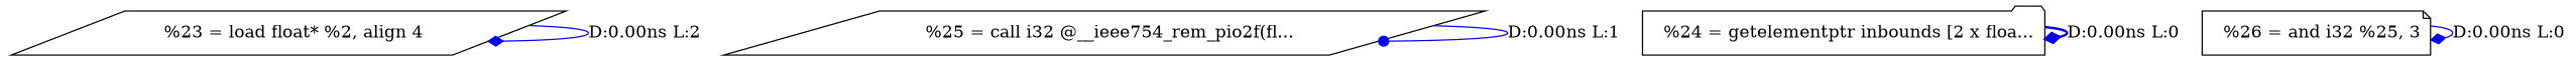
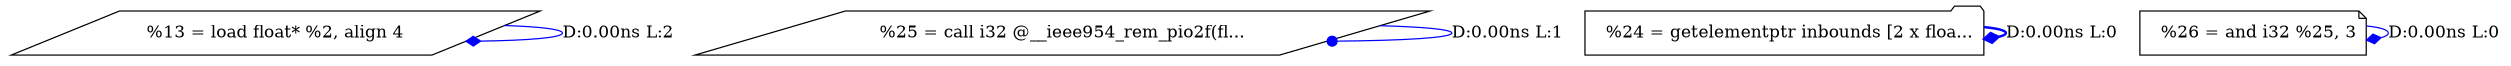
  digraph {
    node [shape=parallelogram]
    edge [arrowhead=diamond color=blue style=solid]
-   n1 [label="  %23 = load float* %2, align 4"]
-   n2 [label="  %25 = call i32 @__ieee754_rem_pio2f(fl..."]
+   n1 [label="%13 = load float* %2, align 4"]
+   n2 [label="%25 = call i32 @__ieee954_rem_pio2f(fl..."]
    n3 [label="  %24 = getelementptr inbounds [2 x floa..." shape=folder]
    n4 [label="  %26 = and i32 %25, 3" shape=note]
    n1 -> n1 [label="D:0.00ns L:2"]
    n2 -> n2 [arrowhead=dot label="D:0.00ns L:1"]
    n3 -> n3 [label="D:0.00ns L:0" style=bold]
    n4 -> n4 [label="D:0.00ns L:0"]
  }
